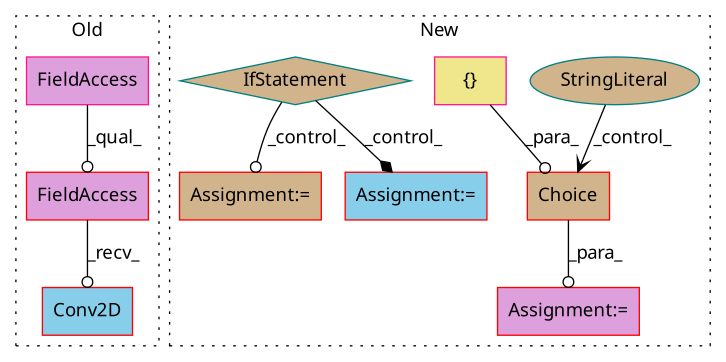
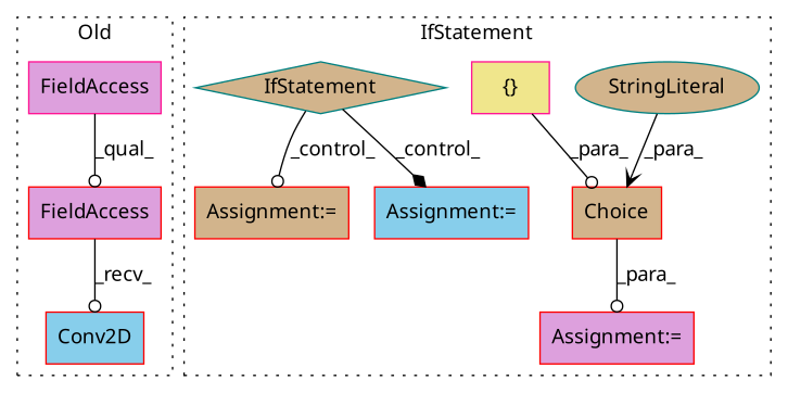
  digraph {
    fontname="Noto Sans"
    node [a=7 color=red fillcolor=tan fontname="Noto Sans" l=1 s=4556 shape=box style=filled]
    edge [arrowhead=odot fontname="Noto Sans"]
    n1 [a=32 fillcolor=skyblue l="7,1" label=Conv2D s="4580,4598"]
    n2 [a=22 fillcolor=plum l=23 label=FieldAccess]
    n3 [a=22 color=deeppink fillcolor=plum l=16 label=FieldAccess]
    n4 [a=4 color=deeppink fillcolor=khaki l="1,1" label="{}" s="4866,4896"]
    n5 [fillcolor=plum label="Assignment:=" s=4830]
    n6 [a=32 l="7,1" label=Choice s="4834,4906"]
    n7 [a=25 color=teal l="4,2" label=IfStatement s="5014,5042" shape=diamond]
    n8 [fillcolor=skyblue label="Assignment:=" s=5063]
    n9 [a=45 color=teal l=8 label=StringLiteral s=4898 shape=ellipse]
    n10 [label="Assignment:=" s=5167]
    subgraph cluster_1 {
      label=Old
      style=dotted
      n1
      n2
      n3
    }
    subgraph cluster_2 {
-     label=New
+     label=IfStatement
      style=dotted
      n4
      n5
      n6
      n7
      n8
      n9
      n10
    }
    n2 -> n1 [label=_recv_]
    n3 -> n2 [label=_qual_]
    n4 -> n6 [label=_para_]
    n6 -> n5 [label=_para_]
    n7 -> n8 [arrowhead=diamond label=_control_]
    n7 -> n10 [label=_control_]
-   n9 -> n6 [arrowhead=vee label=_control_]
+   n9 -> n6 [arrowhead=vee label=_para_]
  }
